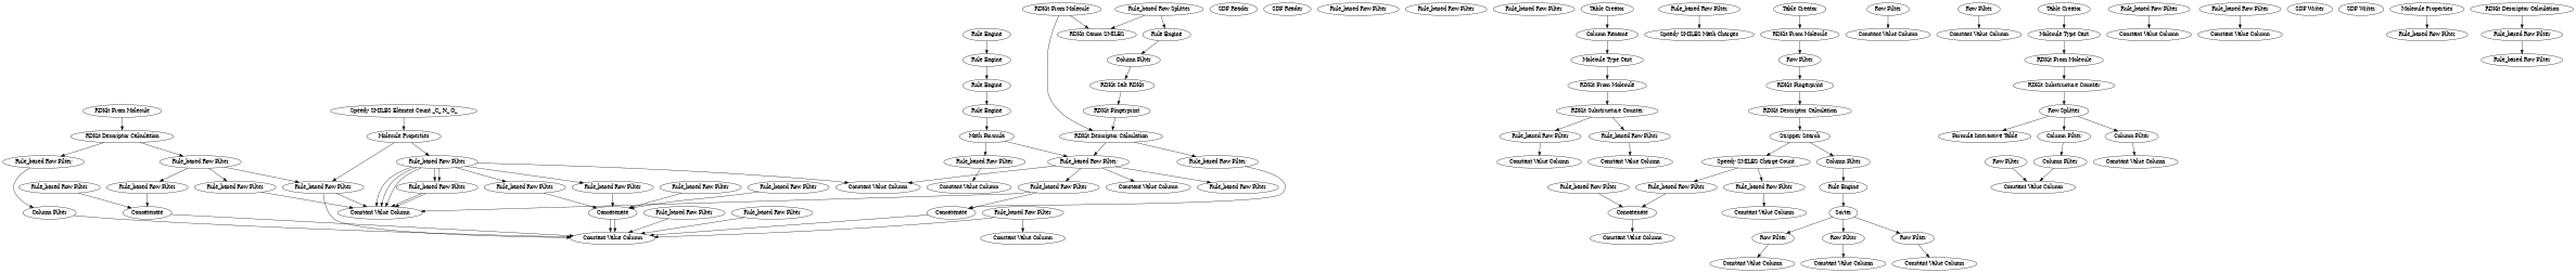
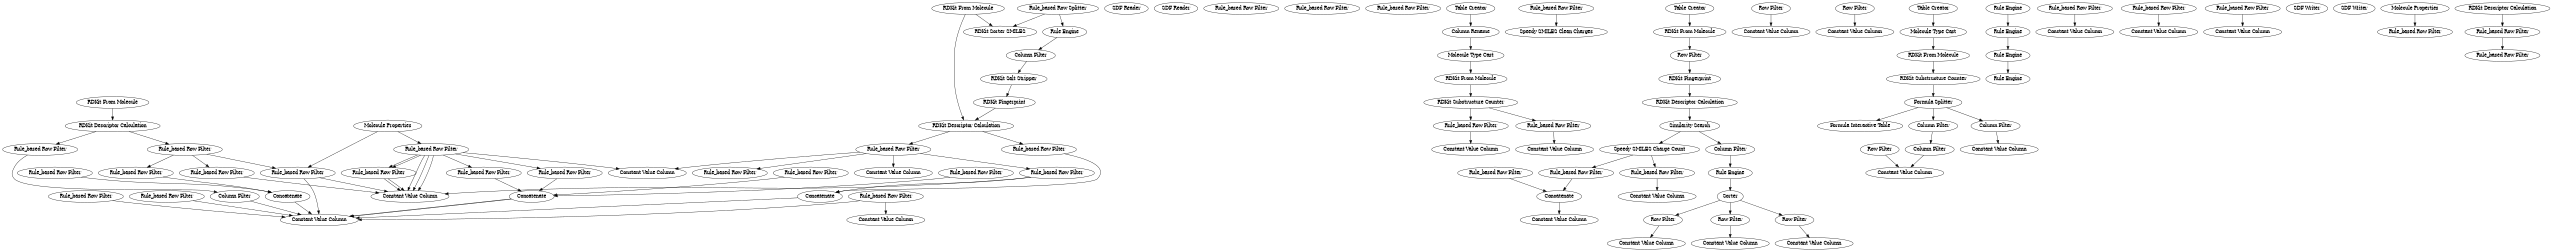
  digraph {
    rankdir=TB
    n1 [label="Rule_based Row Filter"]
    n2 [label="Rule_based Row Filter"]
    n3 [label="Rule_based Row Filter"]
    n4 [label="Rule_based Row Filter"]
    n5 [label="Constant Value Column"]
    n6 [label="Constant Value Column"]
    n7 [label=Concatenate]
    n8 [label="RDKit From Molecule"]
    n9 [label="RDKit Descriptor Calculation"]
    n10 [label="Rule_based Row Filter"]
    n11 [label="Column Filter"]
    n12 [label="SDF Reader"]
    n13 [label="SDF Reader"]
    n14 [label="Rule_based Row Filter"]
    n15 [label="Rule_based Row Filter"]
    n16 [label="Rule_based Row Filter"]
    n17 [label="Column Rename"]
    n18 [label="Molecule Type Cast"]
    n19 [label="RDKit From Molecule"]
    n20 [label="RDKit Substructure Counter"]
    n21 [label="Rule_based Row Filter"]
    n22 [label="Rule_based Row Filter"]
    n23 [label="Table Creator"]
    n24 [label="Constant Value Column"]
    n25 [label="Constant Value Column"]
    n26 [label="Rule_based Row Filter"]
-   n27 [label="Speedy SMILES Math Charges"]
+   n27 [label="Speedy SMILES Clean Charges"]
    n28 [label="Speedy SMILES Charge Count"]
    n29 [label="Rule_based Row Filter"]
    n30 [label="Rule_based Row Filter"]
    n31 [label="Constant Value Column"]
    n32 [label=Concatenate]
    n33 [label="Constant Value Column"]
    n34 [label="Rule_based Row Filter"]
    n35 [label="Row Filter"]
    n36 [label="Constant Value Column"]
    n37 [label="Row Filter"]
    n38 [label="Constant Value Column"]
    n39 [label="Row Filter"]
    n40 [label="Constant Value Column"]
    n41 [label="Row Filter"]
    n42 [label="Constant Value Column"]
    n43 [label="Row Filter"]
    n44 [label="Constant Value Column"]
    n45 [label="Row Filter"]
    n46 [label="Constant Value Column"]
    n47 [label="RDKit From Molecule"]
    n48 [label="Row Filter"]
    n49 [label="RDKit Fingerprint"]
    n50 [label="RDKit Descriptor Calculation"]
-   n51 [label="Stripper Search"]
+   n51 [label="Similarity Search"]
    n52 [label="Column Filter"]
    n53 [label="Rule Engine"]
    n54 [label=Sorter]
    n55 [label="Table Creator"]
    n56 [label="Rule Engine"]
    n57 [label="Rule Engine"]
    n58 [label="Rule Engine"]
    n59 [label="Rule Engine"]
-   n60 [label="Math Formula"]
    n61 [label="Rule_based Row Filter"]
    n62 [label="Rule_based Row Filter"]
    n63 [label="Constant Value Column"]
    n64 [label="Constant Value Column"]
    n65 [label="Rule_based Row Filter"]
    n66 [label="Rule_based Row Filter"]
    n67 [label="Constant Value Column"]
    n68 [label=Concatenate]
    n69 [label="Rule_based Row Filter"]
    n70 [label="Constant Value Column"]
    n71 [label="Rule_based Row Filter"]
    n72 [label="Constant Value Column"]
    n73 [label="Rule_based Row Filter"]
    n74 [label="Constant Value Column"]
    n75 [label="Rule_based Row Filter"]
    n76 [label="Rule_based Row Filter"]
    n77 [label="Rule_based Row Filter"]
    n78 [label="Rule_based Row Filter"]
    n79 [label=Concatenate]
-   n80 [label="Speedy SMILES Element Count _C_ N_ O_"]
    n81 [label="Molecule Properties"]
    n82 [label="Rule_based Row Filter"]
    n83 [label="Rule_based Row Filter"]
    n84 [label="Rule_based Row Filter"]
    n85 [label="Rule_based Row Filter"]
    n86 [label="RDKit From Molecule"]
    n87 [label="RDKit Descriptor Calculation"]
-   n88 [label="RDKit Canon SMILES"]
+   n88 [label="RDKit Sorter SMILES"]
    n89 [label="Rule_based Row Filter"]
    n90 [label="RDKit Fingerprint"]
    n91 [label="Rule_based Row Splitter"]
    n92 [label="Rule Engine"]
    n93 [label="Column Filter"]
-   n94 [label="RDKit Salt RDKit"]
+   n94 [label="RDKit Salt Stripper"]
    n95 [label="Rule_based Row Filter"]
    n96 [label="SDF Writer"]
    n97 [label="SDF Writer"]
    n98 [label="RDKit Substructure Counter"]
-   n99 [label="Row Splitter"]
+   n99 [label="Formula Splitter"]
    n100 [label="Formula Interactive Table"]
    n101 [label="Column Filter"]
    n102 [label="Column Filter"]
    n103 [label="RDKit From Molecule"]
    n104 [label="Column Filter"]
    n105 [label="Constant Value Column"]
    n106 [label="Table Creator"]
    n107 [label="Molecule Type Cast"]
    n108 [label="Molecule Properties"]
    n109 [label="Rule_based Row Filter"]
    n110 [label="RDKit Descriptor Calculation"]
    n111 [label="Rule_based Row Filter"]
    n112 [label="Rule_based Row Filter"]
    n1 -> n2
    n1 -> n3
    n1 -> n4
    n2 -> n5
    n2 -> n6
    n3 -> n6
    n4 -> n7
    n7 -> n5
    n8 -> n9
    n9 -> n1
    n9 -> n10
    n10 -> n11
    n11 -> n5
    n17 -> n18
    n18 -> n19
    n19 -> n20
    n20 -> n21
    n20 -> n22
    n21 -> n24
    n22 -> n25
    n23 -> n17
    n26 -> n27
    n28 -> n29
    n28 -> n30
    n29 -> n31
    n30 -> n32
    n32 -> n33
    n34 -> n32
    n35 -> n36
    n37 -> n38
    n39 -> n40
    n41 -> n42
    n43 -> n44
    n45 -> n46
    n47 -> n48
    n48 -> n49
    n49 -> n50
    n50 -> n51
    n51 -> n28
    n51 -> n52
    n52 -> n53
    n53 -> n54
    n54 -> n35
    n54 -> n39
    n54 -> n45
    n55 -> n47
    n56 -> n57
    n57 -> n58
    n58 -> n59
-   n59 -> n60
-   n60 -> n61
-   n60 -> n62
    n61 -> n63
    n61 -> n64
    n61 -> n65
    n61 -> n66
    n62 -> n67
    n66 -> n6
    n66 -> n68
    n68 -> n5
    n69 -> n70
    n71 -> n72
    n73 -> n5
    n73 -> n74
    n75 -> n6
    n75 -> n6
    n75 -> n6
    n75 -> n64
    n75 -> n76
    n75 -> n76
    n75 -> n77
    n75 -> n78
    n76 -> n6
    n76 -> n6
    n77 -> n79
    n78 -> n79
    n79 -> n5
    n79 -> n5
-   n80 -> n81
    n81 -> n2
    n81 -> n75
    n82 -> n5
    n83 -> n5
    n84 -> n79
    n85 -> n7
    n86 -> n87
    n86 -> n88
    n87 -> n61
    n87 -> n89
    n89 -> n68
    n90 -> n87
    n91 -> n88
    n91 -> n92
    n92 -> n93
    n93 -> n94
    n94 -> n90
    n95 -> n79
    n98 -> n99
    n99 -> n100
    n99 -> n101
    n99 -> n102
    n101 -> n104
    n102 -> n105
    n103 -> n98
    n104 -> n44
    n106 -> n107
    n107 -> n103
    n108 -> n109
    n110 -> n111
    n111 -> n112
  }
